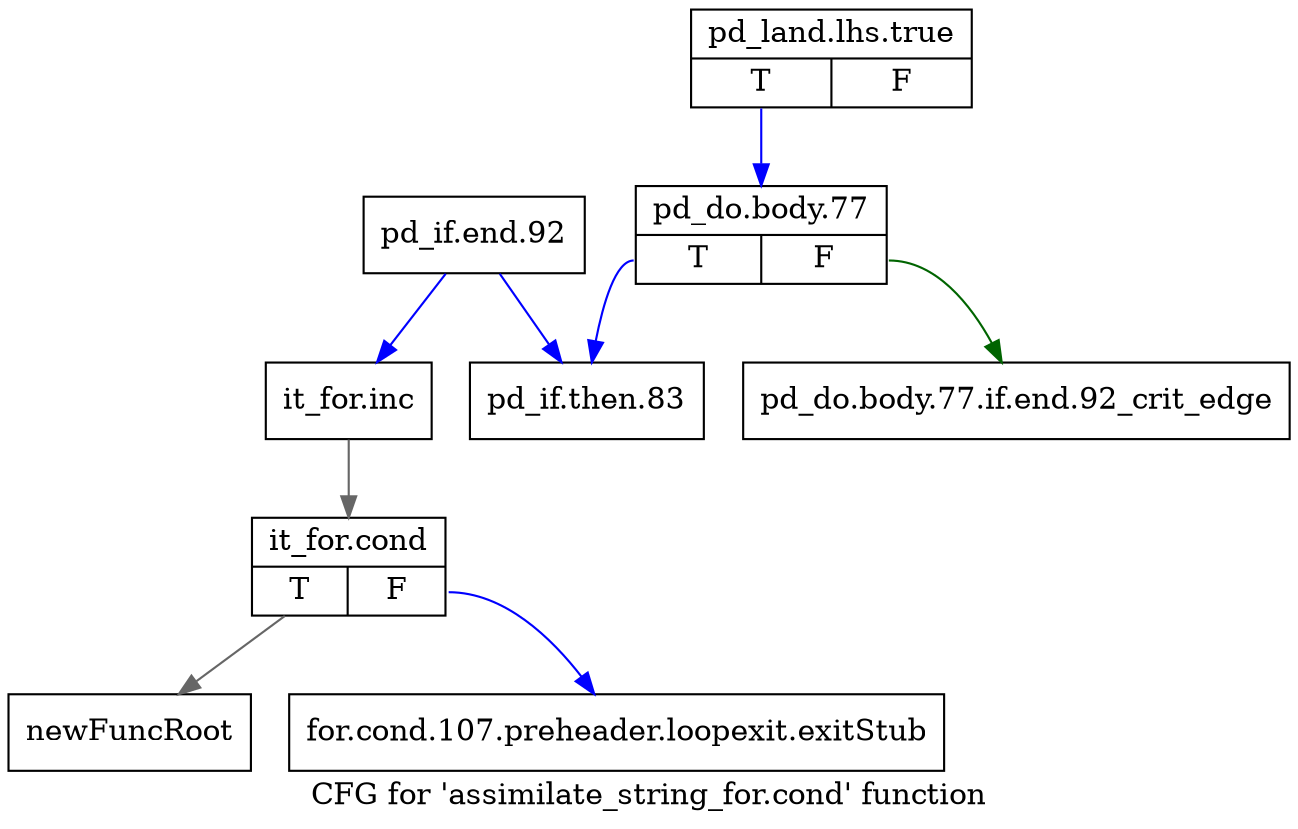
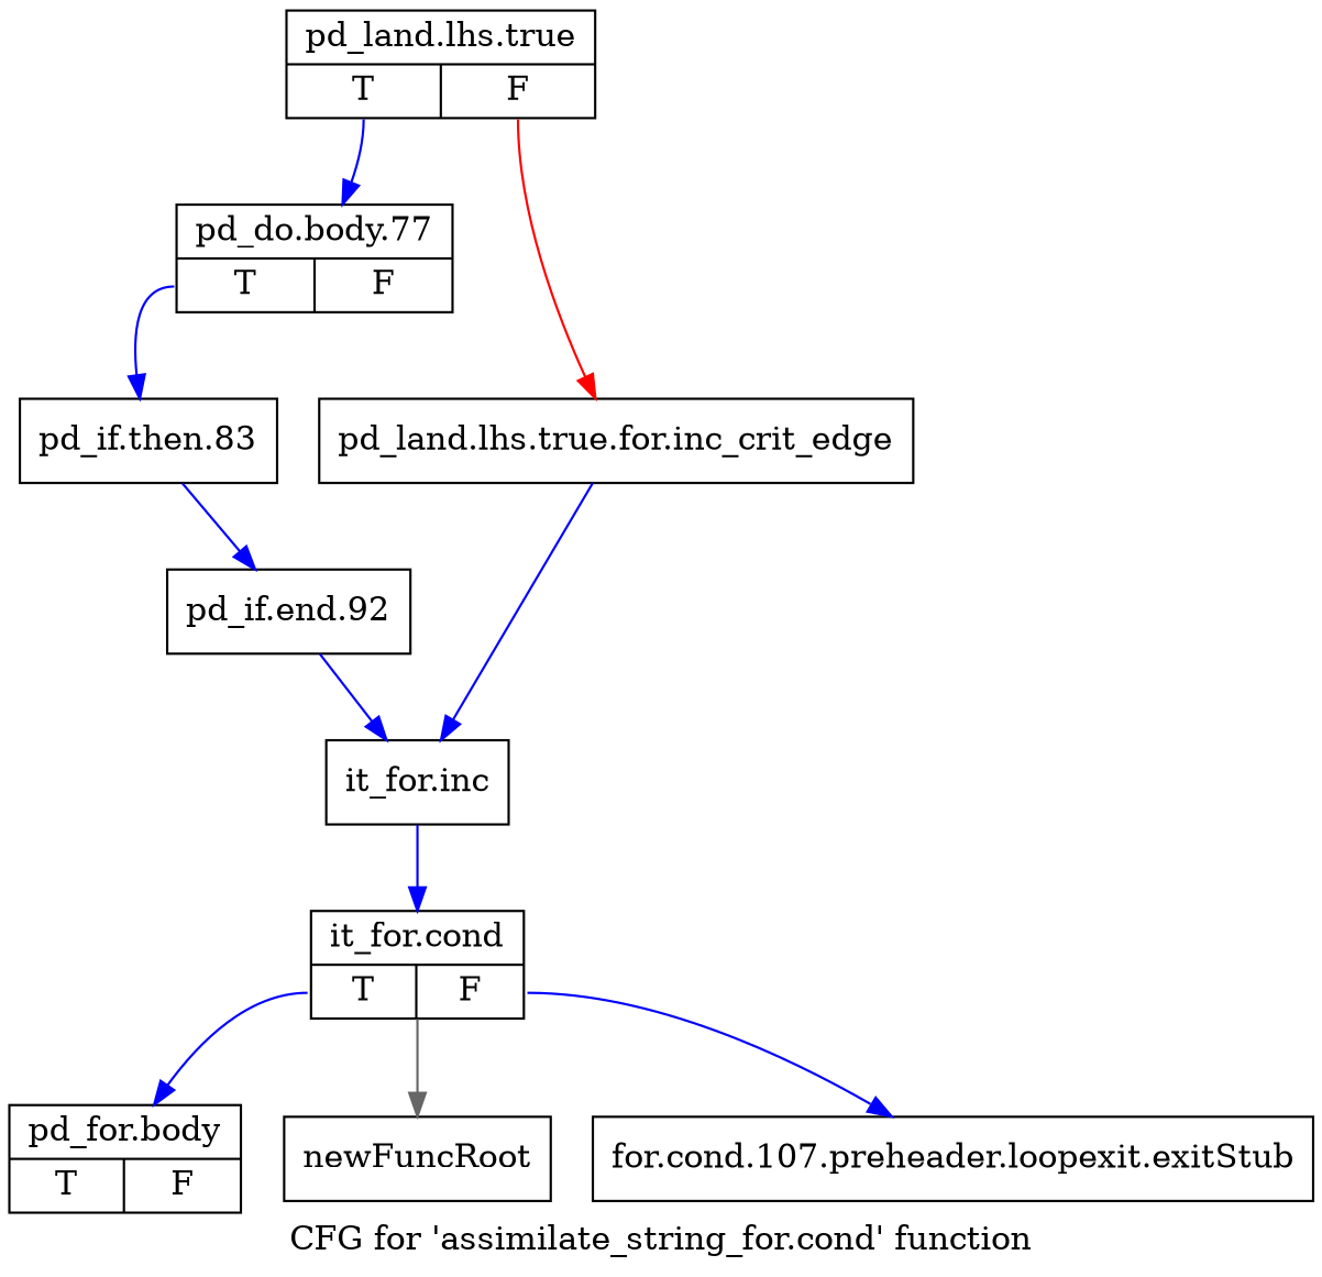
  digraph {
    label="CFG for 'assimilate_string_for.cond' function"
    node [shape=record]
    edge [color=blue]
    n1 [label="{newFuncRoot}"]
    n2 [label="{it_for.cond|{<s0>T|<s1>F}}"]
    n3 [label="{for.cond.107.preheader.loopexit.exitStub}"]
+   n4 [label="{pd_for.body|{<s0>T|<s1>F}}"]
    n5 [label="{pd_land.lhs.true|{<s0>T|<s1>F}}"]
    n6 [label="{pd_do.body.77|{<s0>T|<s1>F}}"]
+   n7 [label="{pd_land.lhs.true.for.inc_crit_edge}"]
    n8 [label="{pd_if.then.83}"]
-   n9 [label="{pd_do.body.77.if.end.92_crit_edge}"]
    n10 [label="{it_for.inc}"]
    n11 [label="{pd_if.end.92}"]
    n2 -> n1 [color=gray40]
    n2 -> n3 [tailport=s1]
+   n2 -> n4 [tailport=s0]
    n5 -> n6 [tailport=s0]
+   n5 -> n7 [color=red tailport=s1]
    n6 -> n8 [tailport=s0]
-   n6 -> n9 [color=darkgreen tailport=s1]
-   n11 -> n8
-   n10 -> n2 [color=gray40]
+   n7 -> n10
+   n8 -> n11
+   n10 -> n2
    n11 -> n10
  }
